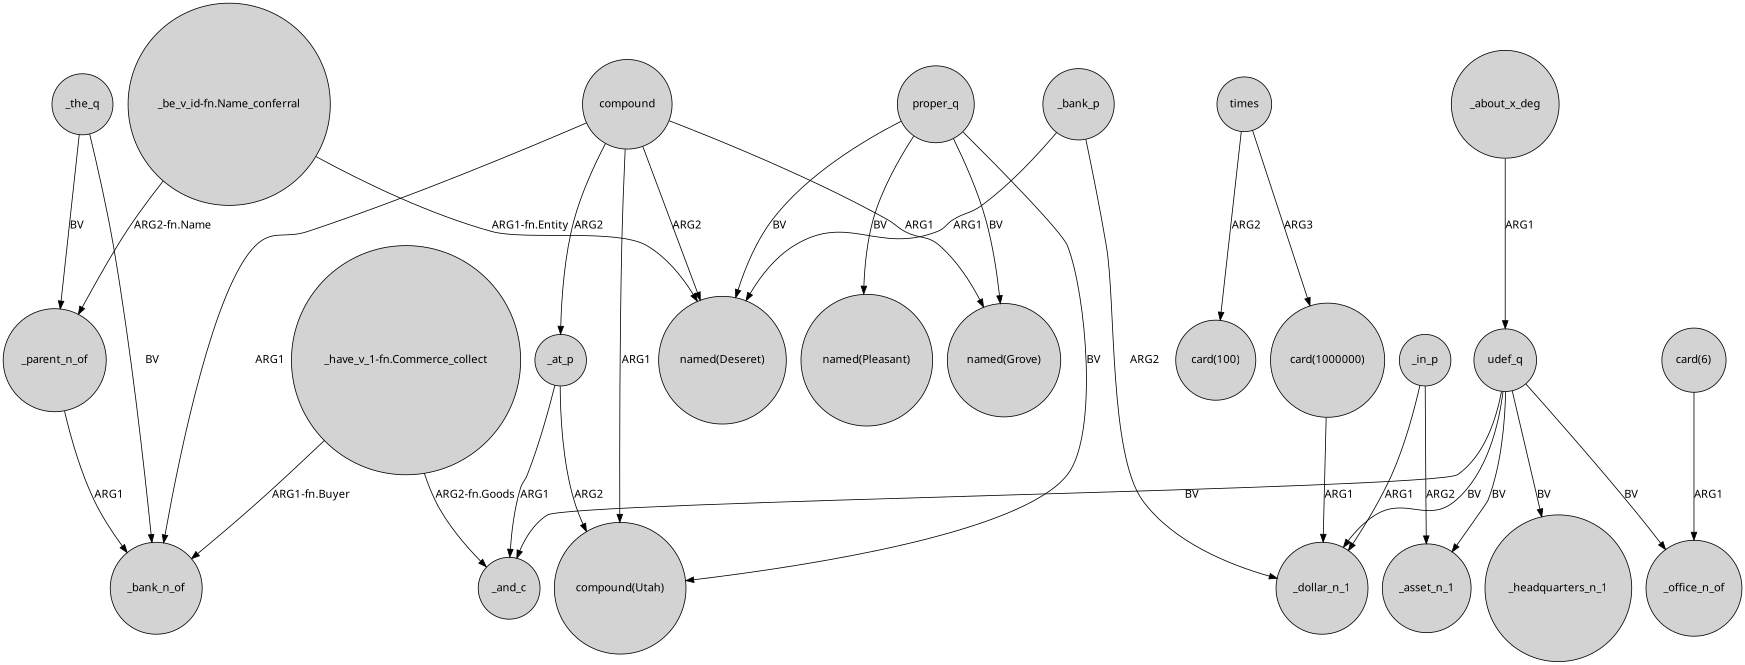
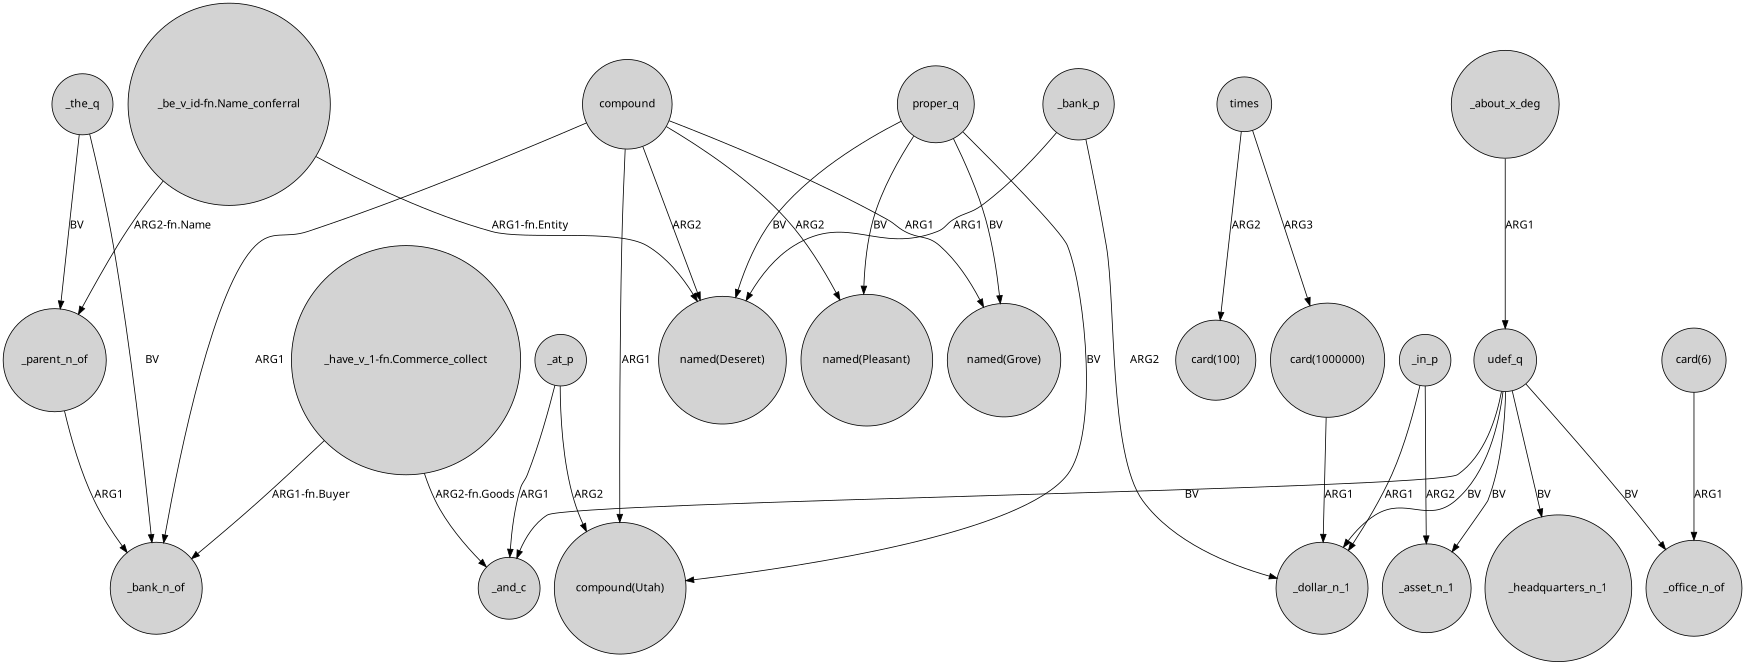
  digraph {
    fontname="Noto Sans"
    node [fontname="Noto Sans" shape=circle style=filled]
    edge [fontname="Noto Sans"]
    n1 [label="compound(Utah)"]
    _at_p
    _and_c
    _the_q
    _bank_n_of
    _parent_n_of
    "_have_v_1-fn.Commerce_collect"
    compound
    "named(Deseret)"
    "named(Pleasant)"
    "named(Grove)"
    times
    "card(1000000)"
    "card(100)"
    _dollar_n_1
    udef_q
    _asset_n_1
    _office_n_of
    _headquarters_n_1
    "_be_v_id-fn.Name_conferral"
    _about_x_deg
    proper_q
    _in_p
    n24 [label=_bank_p]
    "card(6)"
    _at_p -> n1 [label=ARG2]
    _at_p -> _and_c [label=ARG1]
    _the_q -> _bank_n_of [label=BV]
    _the_q -> _parent_n_of [label=BV]
    _parent_n_of -> _bank_n_of [label=ARG1]
    "_have_v_1-fn.Commerce_collect" -> _and_c [label="ARG2-fn.Goods"]
    "_have_v_1-fn.Commerce_collect" -> _bank_n_of [label="ARG1-fn.Buyer"]
    compound -> n1 [label=ARG1]
    compound -> _bank_n_of [label=ARG1]
    compound -> "named(Deseret)" [label=ARG2]
-   compound -> _at_p [label=ARG2]
+   compound -> "named(Pleasant)" [label=ARG2]
    compound -> "named(Grove)" [label=ARG1]
    times -> "card(1000000)" [label=ARG3]
    times -> "card(100)" [label=ARG2]
    "card(1000000)" -> _dollar_n_1 [label=ARG1]
    udef_q -> _and_c [label=BV]
    udef_q -> _dollar_n_1 [label=BV]
    udef_q -> _asset_n_1 [label=BV]
    udef_q -> _office_n_of [label=BV]
    udef_q -> _headquarters_n_1 [label=BV]
    "_be_v_id-fn.Name_conferral" -> _parent_n_of [label="ARG2-fn.Name"]
    "_be_v_id-fn.Name_conferral" -> "named(Deseret)" [label="ARG1-fn.Entity"]
    _about_x_deg -> udef_q [label=ARG1]
    proper_q -> n1 [label=BV]
    proper_q -> "named(Deseret)" [label=BV]
    proper_q -> "named(Pleasant)" [label=BV]
    proper_q -> "named(Grove)" [label=BV]
    _in_p -> _dollar_n_1 [label=ARG1]
    _in_p -> _asset_n_1 [label=ARG2]
    n24 -> "named(Deseret)" [label=ARG1]
    n24 -> _dollar_n_1 [label=ARG2]
    "card(6)" -> _office_n_of [label=ARG1]
  }
